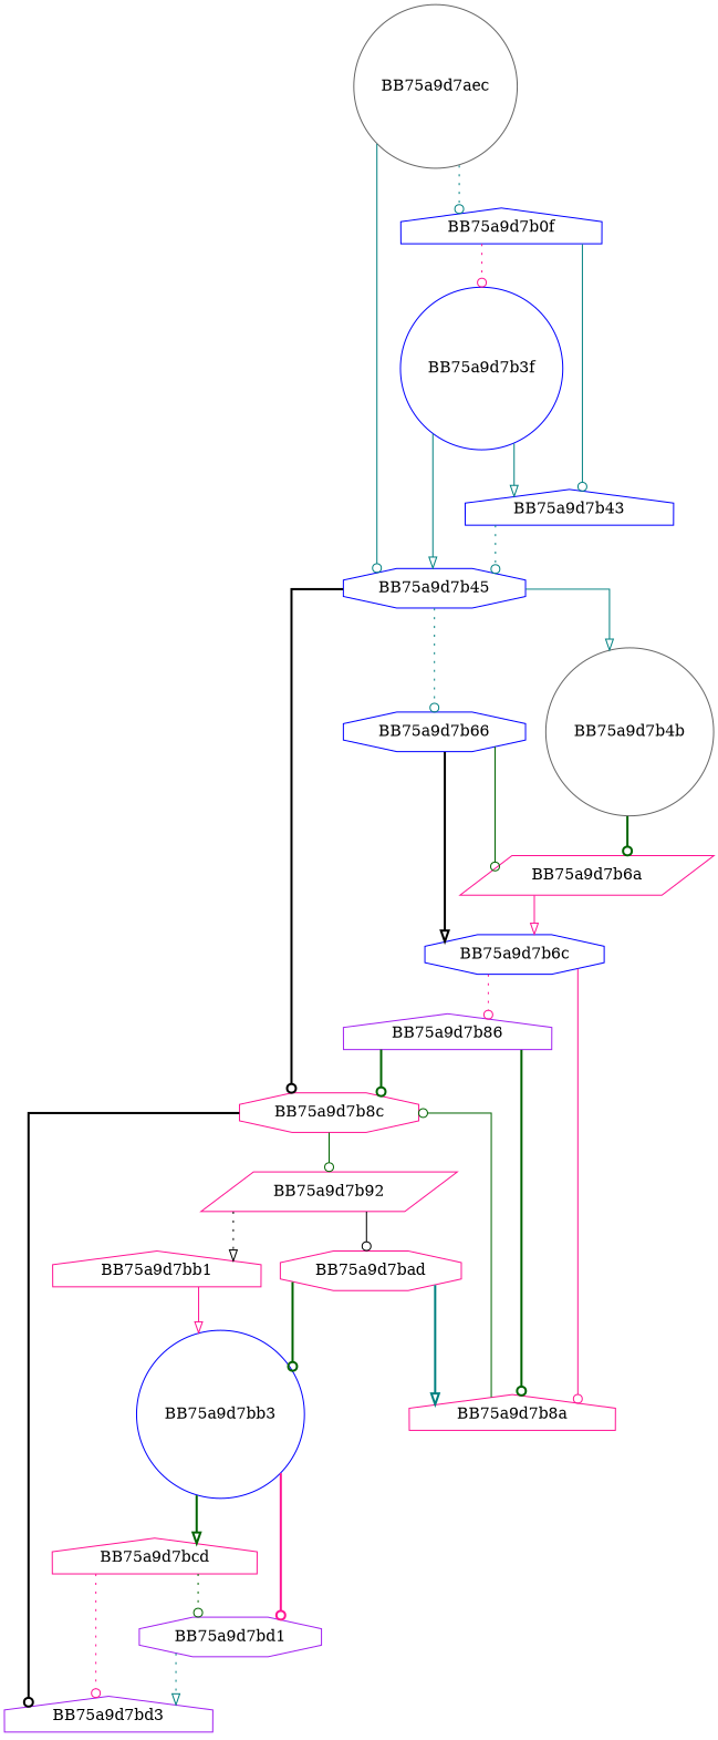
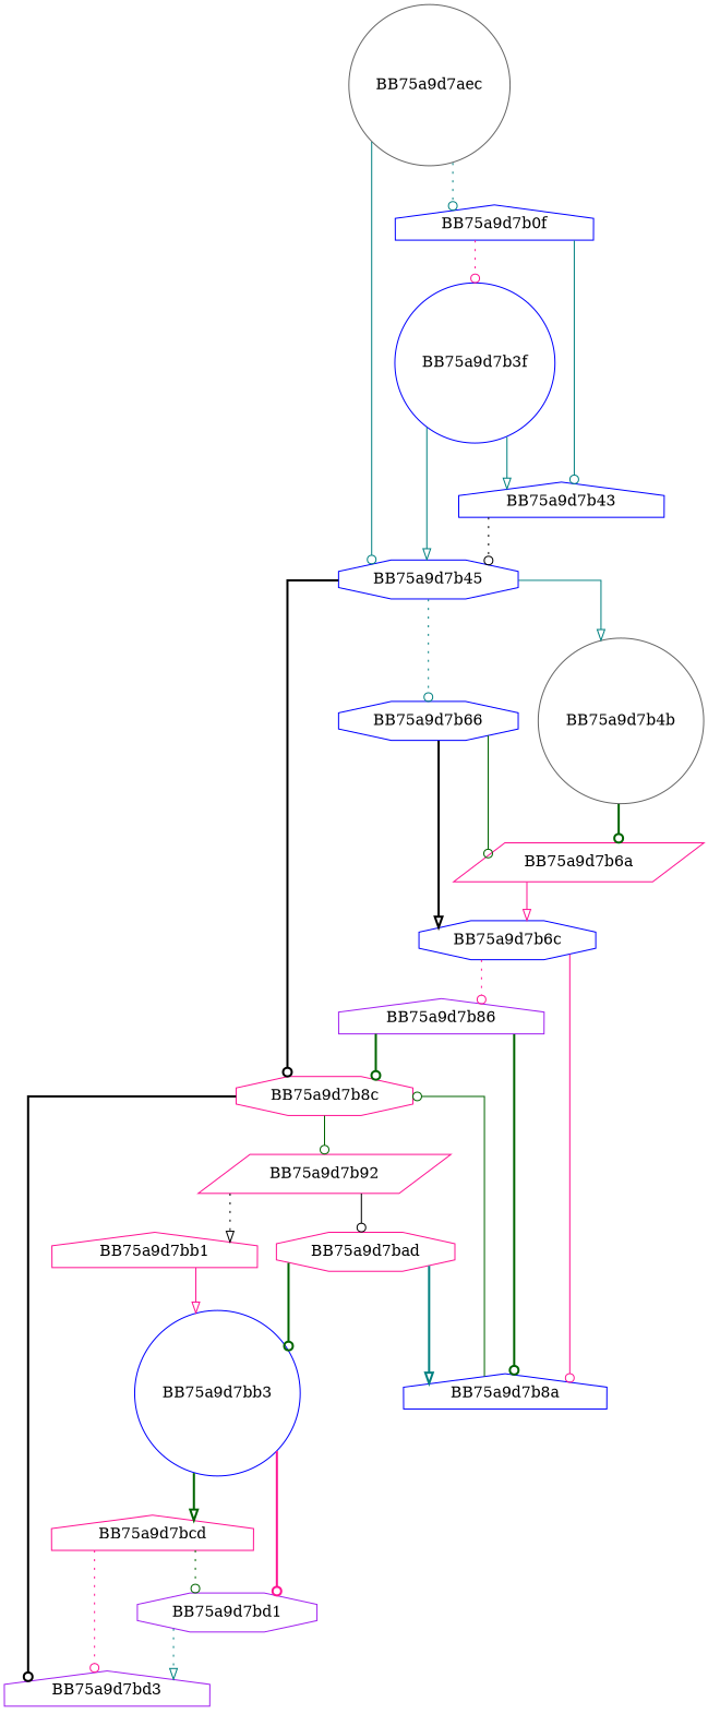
  digraph {
    splines=ortho
    node [color=blue shape=house]
    edge [arrowhead=odot color=teal style=solid]
    BB75a9d7aec [color=gray40 shape=circle]
    BB75a9d7b45 [shape=octagon]
    BB75a9d7b0f
    BB75a9d7b8c [color=deeppink shape=octagon]
    BB75a9d7b4b [color=gray40 shape=circle]
    BB75a9d7b66 [shape=octagon]
    BB75a9d7b43
    BB75a9d7b3f [shape=circle]
    BB75a9d7bd3 [color=purple]
    BB75a9d7b92 [color=deeppink shape=parallelogram]
    BB75a9d7b6a [color=deeppink shape=parallelogram]
    BB75a9d7bb1 [color=deeppink]
    BB75a9d7bad [color=deeppink shape=octagon]
    BB75a9d7b6c [shape=octagon]
-   BB75a9d7b8a [color=deeppink]
+   BB75a9d7b8a
    BB75a9d7b86 [color=purple]
    BB75a9d7bb3 [shape=circle]
    BB75a9d7bd1 [color=purple shape=octagon]
    BB75a9d7bcd [color=deeppink]
    BB75a9d7aec -> BB75a9d7b45
    BB75a9d7aec -> BB75a9d7b0f [style=dotted]
    BB75a9d7b45 -> BB75a9d7b8c [color=black style=bold]
    BB75a9d7b45 -> BB75a9d7b4b [arrowhead=onormal]
    BB75a9d7b45 -> BB75a9d7b66 [style=dotted]
    BB75a9d7b0f -> BB75a9d7b43
    BB75a9d7b0f -> BB75a9d7b3f [color=deeppink style=dotted]
    BB75a9d7b8c -> BB75a9d7bd3 [color=black style=bold]
    BB75a9d7b8c -> BB75a9d7b92 [color=darkgreen]
    BB75a9d7b4b -> BB75a9d7b6a [color=darkgreen style=bold]
    BB75a9d7b66 -> BB75a9d7b6a [color=darkgreen]
    BB75a9d7b66 -> BB75a9d7b6c [arrowhead=onormal color=black style=bold]
-   BB75a9d7b43 -> BB75a9d7b45 [style=dotted]
+   BB75a9d7b43 -> BB75a9d7b45 [color=black style=dotted]
    BB75a9d7b3f -> BB75a9d7b45 [arrowhead=onormal]
    BB75a9d7b3f -> BB75a9d7b43 [arrowhead=onormal]
    BB75a9d7b92 -> BB75a9d7bb1 [arrowhead=onormal color=black style=dotted]
    BB75a9d7b92 -> BB75a9d7bad [color=black]
    BB75a9d7b6a -> BB75a9d7b6c [arrowhead=onormal color=deeppink]
    BB75a9d7bb1 -> BB75a9d7bb3 [arrowhead=onormal color=deeppink]
    BB75a9d7bad -> BB75a9d7b8a [arrowhead=onormal style=bold]
    BB75a9d7bad -> BB75a9d7bb3 [color=darkgreen style=bold]
    BB75a9d7b6c -> BB75a9d7b8a [color=deeppink]
    BB75a9d7b6c -> BB75a9d7b86 [color=deeppink style=dotted]
    BB75a9d7b8a -> BB75a9d7b8c [color=darkgreen]
    BB75a9d7b86 -> BB75a9d7b8c [color=darkgreen style=bold]
    BB75a9d7b86 -> BB75a9d7b8a [color=darkgreen style=bold]
    BB75a9d7bb3 -> BB75a9d7bd1 [color=deeppink style=bold]
    BB75a9d7bb3 -> BB75a9d7bcd [arrowhead=onormal color=darkgreen style=bold]
    BB75a9d7bd1 -> BB75a9d7bd3 [arrowhead=onormal style=dotted]
    BB75a9d7bcd -> BB75a9d7bd3 [color=deeppink style=dotted]
    BB75a9d7bcd -> BB75a9d7bd1 [color=darkgreen style=dotted]
  }
